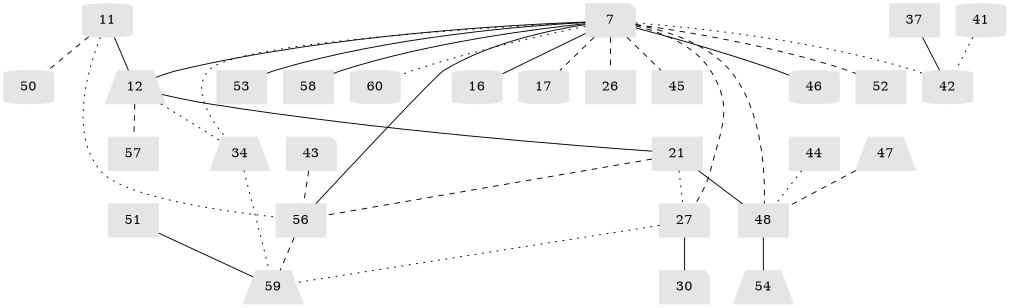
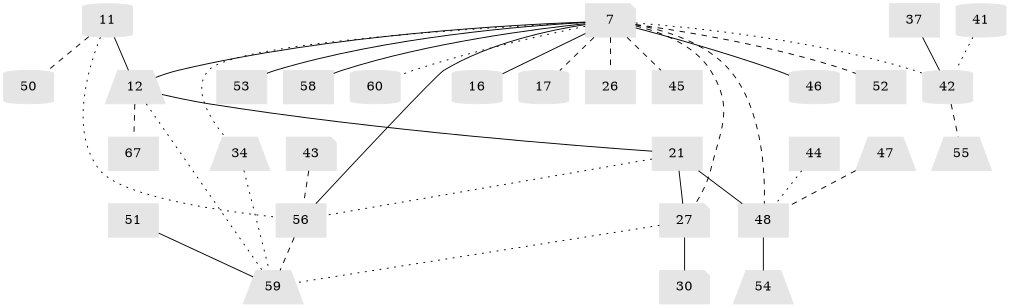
  graph {
    node [color=gray90 shape=box style=filled]
    edge [style=solid]
    7 [shape=note super="+3"]
    12 [shape=trapezium]
    16 [shape=cylinder]
    17 [shape=cylinder]
    26
    27 [shape=note super="+9"]
    34 [shape=trapezium]
    45 [super="+36"]
    46 [shape=cylinder]
    48 [super="+35+42"]
    n11 [label=42 shape=cylinder super="+2+24"]
    52
    53
    56 [super="+5"]
    58
    60 [shape=cylinder]
    59 [shape=trapezium super="+38+6+18+33+39"]
    21 [super="+15"]
-   57 [super="+19"]
+   57 [super="+19" label=67]
    30 [shape=note]
    54 [shape=trapezium]
+   55 [shape=trapezium]
    11 [shape=cylinder super="+10"]
    50 [shape=cylinder]
    37 [super="+32"]
    41 [shape=cylinder super="+20"]
    43 [shape=note super="+22"]
    44
    47 [shape=trapezium]
    51 [super="+40"]
    7 -- 12 [weight=2]
    7 -- 16
    7 -- 17 [style=dashed]
    7 -- 26 [style=dashed]
    7 -- 27 [style=dashed weight=2]
    7 -- 34 [style=dotted]
    7 -- 45 [style=dashed]
    7 -- 46
    7 -- 48 [style=dashed]
    7 -- n11 [style=dotted weight=2]
    7 -- 52 [style=dashed weight=2]
    7 -- 53
    7 -- 56
    7 -- 58
    7 -- 60 [style=dotted]
-   12 -- 34 [style=dotted]
+   12 -- 59 [style=dotted]
    12 -- 21
    12 -- 57 [style=dashed]
    27 -- 59 [style=dotted]
    27 -- 30
    34 -- 59 [style=dotted]
    48 -- 54
+   n11 -- 55 [style=dashed]
    56 -- 59 [style=dashed weight=2]
-   21 -- 27 [style=dotted]
+   21 -- 27
    21 -- 48 [weight=2]
-   21 -- 56 [style=dashed]
+   21 -- 56 [style=dotted]
    11 -- 12 [weight=2]
    11 -- 56 [style=dotted]
    11 -- 50 [style=dashed]
    37 -- n11
    41 -- n11 [style=dotted]
    43 -- 56 [style=dashed]
    44 -- 48 [style=dotted]
    47 -- 48 [style=dashed]
    51 -- 59
  }
